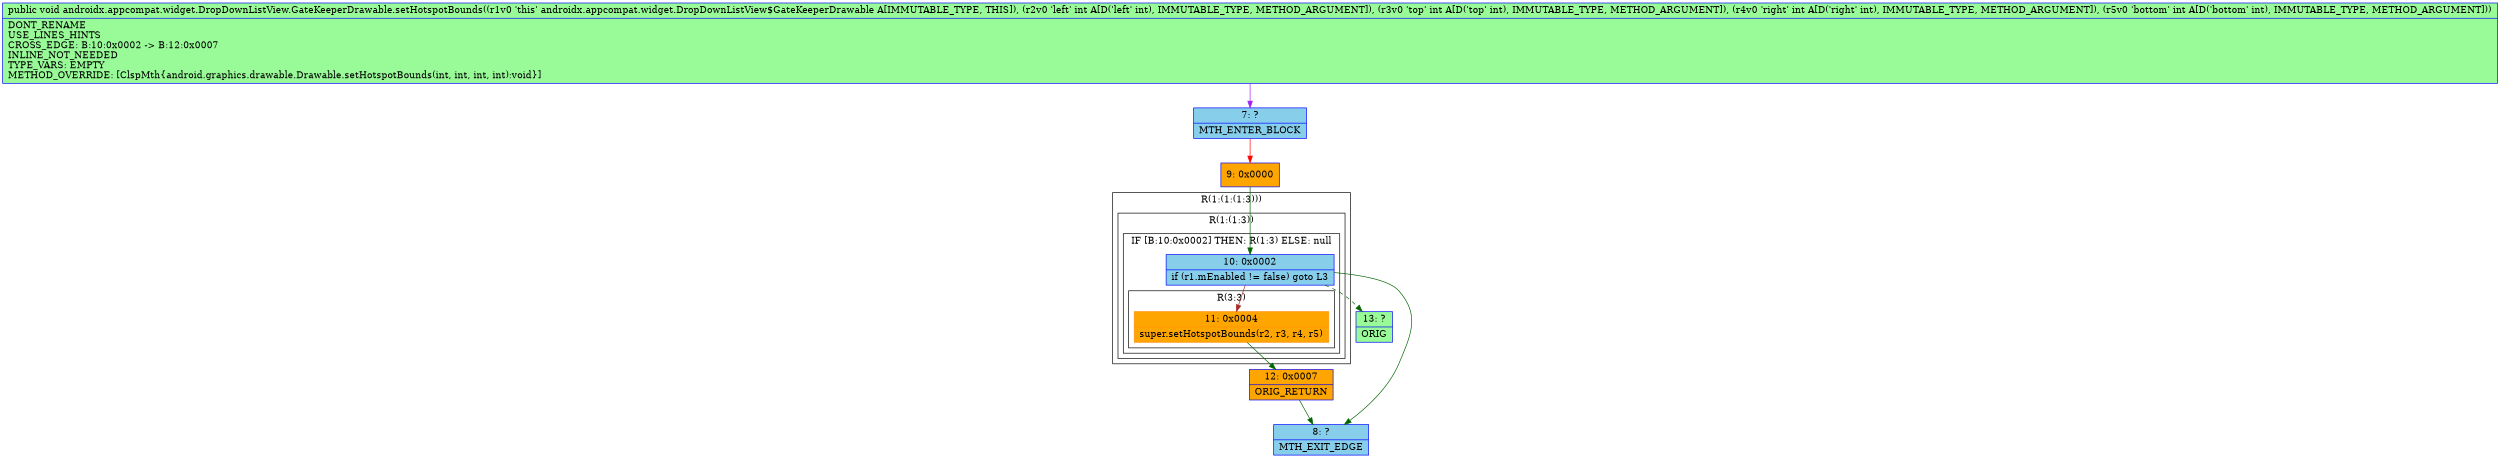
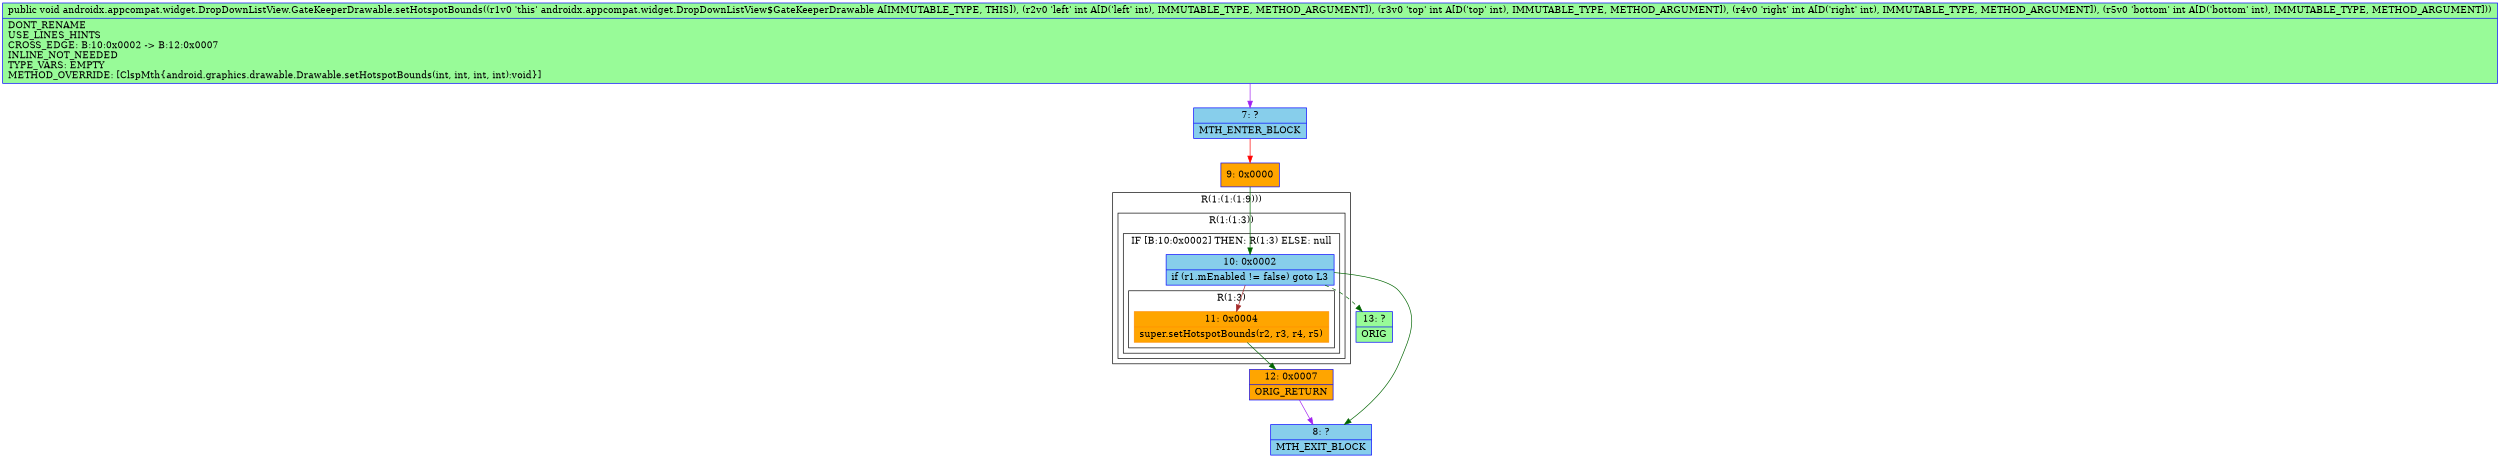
  digraph {
    node [color=blue fillcolor=orange shape=record style=filled]
    edge [color=darkgreen]
    n1 [color=darkorange label="{11\:\ 0x0004|super.setHotspotBounds(r2, r3, r4, r5)\l}"]
    n2 [fillcolor=skyblue label="{10\:\ 0x0002|if (r1.mEnabled != false) goto L3\l}"]
    n3 [label="{12\:\ 0x0007|ORIG_RETURN\l}"]
    n4 [fillcolor=palegreen label="{13\:\ ?|ORIG\l}"]
-   n5 [fillcolor=skyblue label="{8\:\ ?|MTH_EXIT_EDGE\l}"]
+   n5 [fillcolor=skyblue label="{8\:\ ?|MTH_EXIT_BLOCK\l}"]
    n6 [fillcolor=skyblue label="{7\:\ ?|MTH_ENTER_BLOCK\l}"]
    n7 [label="{9\:\ 0x0000}"]
    n8 [fillcolor=palegreen label="{public void androidx.appcompat.widget.DropDownListView.GateKeeperDrawable.setHotspotBounds((r1v0 'this' androidx.appcompat.widget.DropDownListView$GateKeeperDrawable A[IMMUTABLE_TYPE, THIS]), (r2v0 'left' int A[D('left' int), IMMUTABLE_TYPE, METHOD_ARGUMENT]), (r3v0 'top' int A[D('top' int), IMMUTABLE_TYPE, METHOD_ARGUMENT]), (r4v0 'right' int A[D('right' int), IMMUTABLE_TYPE, METHOD_ARGUMENT]), (r5v0 'bottom' int A[D('bottom' int), IMMUTABLE_TYPE, METHOD_ARGUMENT]))  | DONT_RENAME\lUSE_LINES_HINTS\lCROSS_EDGE: B:10:0x0002 \-\> B:12:0x0007\lINLINE_NOT_NEEDED\lTYPE_VARS: EMPTY\lMETHOD_OVERRIDE: [ClspMth\{android.graphics.drawable.Drawable.setHotspotBounds(int, int, int, int):void\}]\l}"]
    subgraph cluster_1 {
-     label="R(1:(1:(1:3)))"
+     label="R(1:(1:(1:9)))"
      subgraph cluster_2 {
        label="R(1:(1:3))"
        subgraph cluster_3 {
          label="IF [B:10:0x0002] THEN: R(1:3) ELSE: null"
          n2
          subgraph cluster_4 {
-           label="R(3:3)"
+           label="R(1:3)"
            n1
          }
        }
      }
    }
    n1 -> n3
    n2 -> n1 [color=brown]
    n2 -> n4 [style=dashed]
    n2 -> n5
-   n3 -> n5
+   n3 -> n5 [color=purple]
    n6 -> n7 [color=red]
    n7 -> n2
    n8 -> n6 [color=purple]
  }
